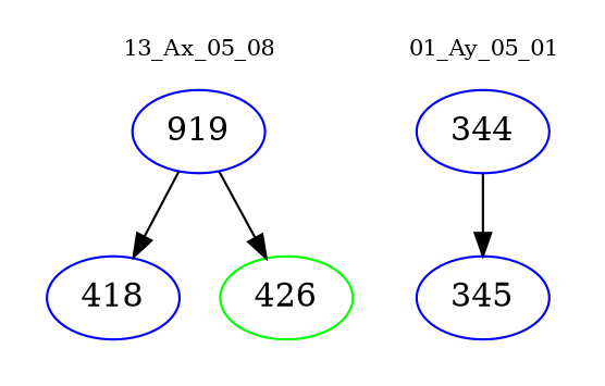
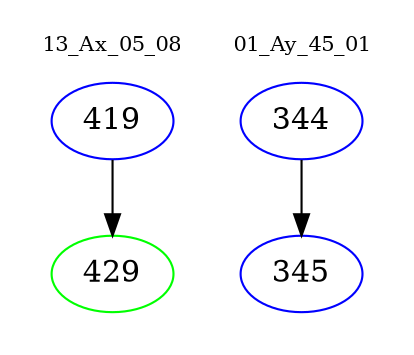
  digraph {
    node [color=blue]
    edge [color=black]
-   n1 [label=919]
-   n2 [label=418]
-   n3 [color=green label=426]
+   n1 [label=419]
+   n3 [color=green label=429]
    n4 [label=344]
    n5 [label=345]
    subgraph cluster_1 {
      color=white
      fontsize=10
      label="13_Ax_05_08"
      n1
-     n2
      n3
    }
    subgraph cluster_2 {
      color=white
      fontsize=10
-     label="01_Ay_05_01"
+     label="01_Ay_45_01"
      n4
      n5
    }
-   n1 -> n2
    n1 -> n3
    n4 -> n5
  }
